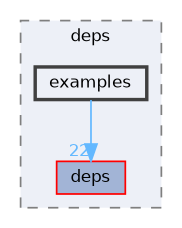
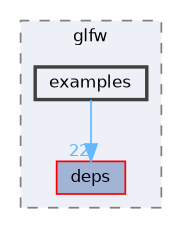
  digraph {
    compound=true
    node [fontname=Helvetica fontsize=10 shape=box]
    n1 [color=red fillcolor="#a2b4d6" height=0.2 label=deps style=filled width=0.4]
    n2 [color=grey25 fillcolor="#edf0f7" height=0.2 label=examples style="filled,bold" width=0.4]
    subgraph cluster_1 {
      bgcolor="#edf0f7"
      fontname=Helvetica
      fontsize=10
-     label=deps
+     label=glfw
      pencolor=grey50
      style="filled,dashed"
      n1
      n2
    }
    n2 -> n1 [color=steelblue1 fontcolor=steelblue1 fontname=Helvetica fontsize=10 headlabel=22 labeldistance=1.5 labelfontname=Helvetica labelfontsize=10]
  }
